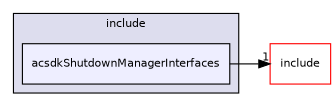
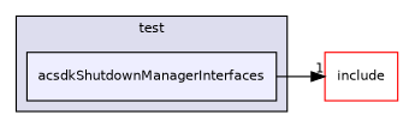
  digraph {
    compound=true
    rankdir=LR
    node [fontname=Helvetica fontsize=10 shape=box style=filled]
    n1 [fillcolor="#eeeeff" label=acsdkShutdownManagerInterfaces pencolor=black]
    n2 [color=red fillcolor=white label=include]
    subgraph cluster_1 {
      bgcolor="#ddddee"
      fontname=Helvetica
      fontsize=10
-     label=include
+     label=test
      pencolor=black
      n1
    }
    n1 -> n2 [headlabel=1 labeldistance=1.5 labelfontname=Helvetica labelfontsize=10]
  }
